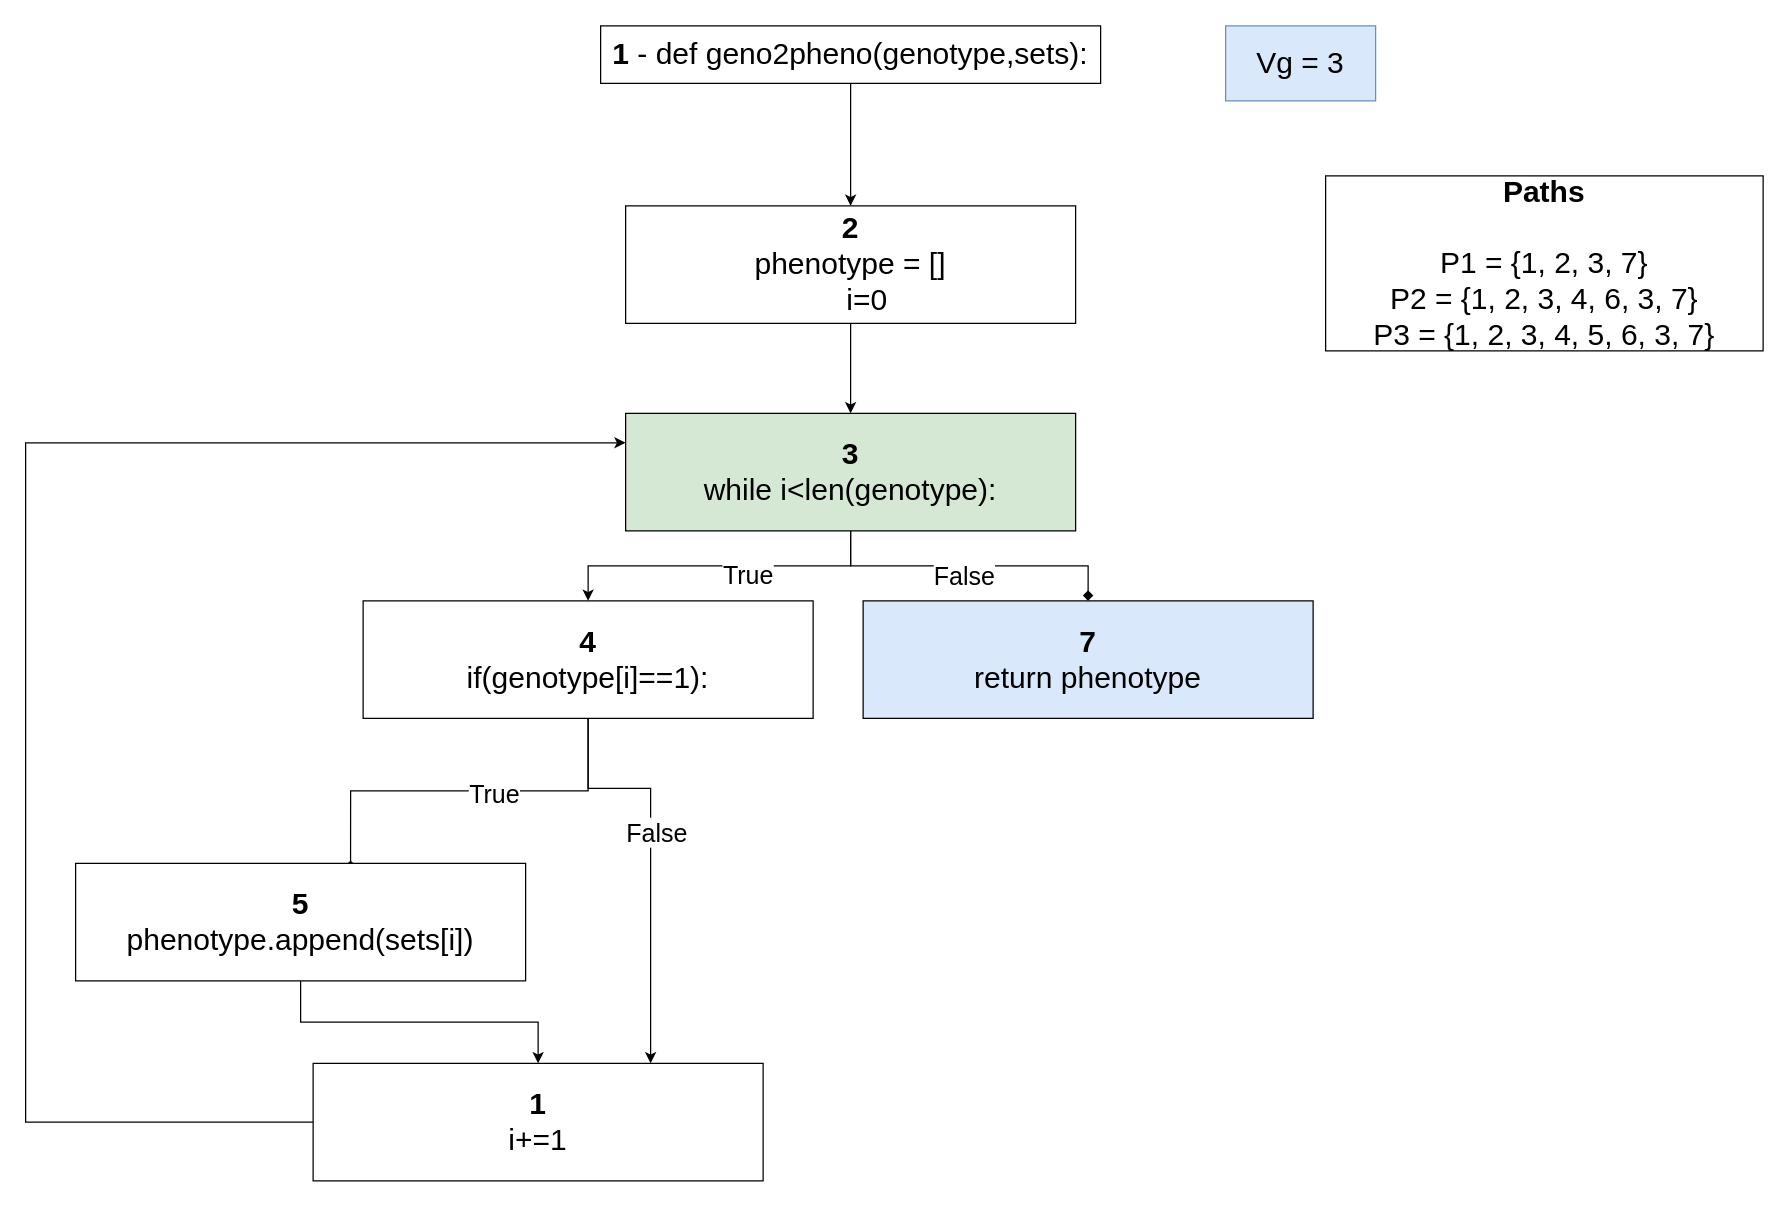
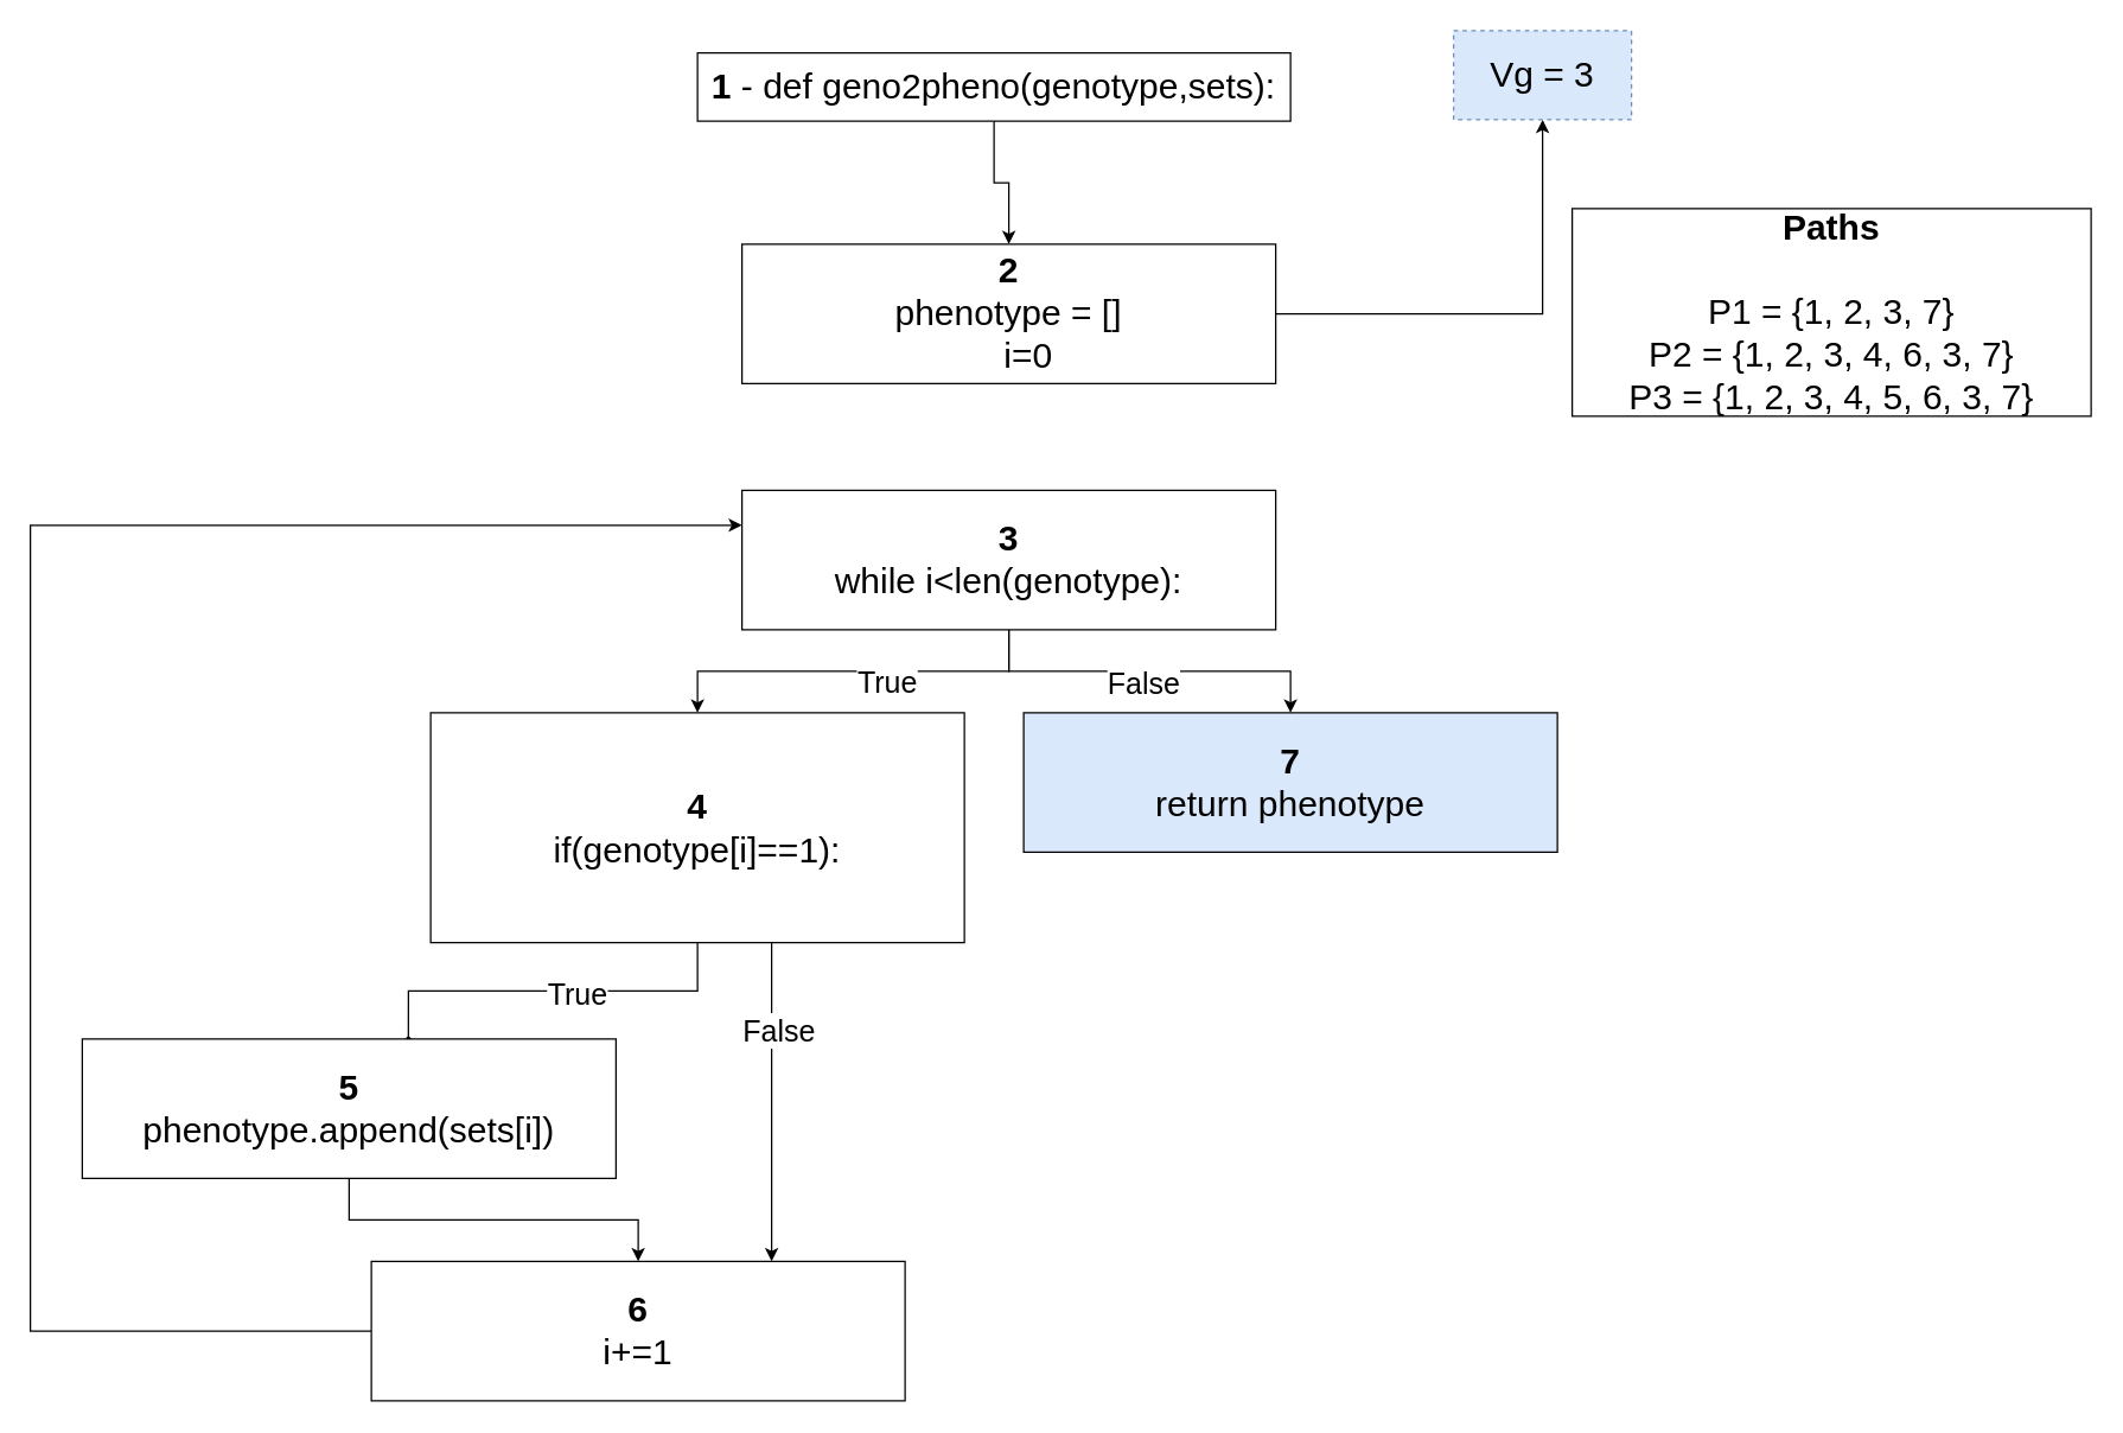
  <mxCell id="0" />
  <mxCell id="1" parent="0" />
  <mxCell id="2" style="edgeStyle=orthogonalEdgeStyle;rounded=0;orthogonalLoop=1;jettySize=auto;html=1;entryX=0.5;entryY=0;entryDx=0;entryDy=0;" parent="1" source="3" target="5" edge="1"><mxGeometry relative="1" as="geometry" /></mxCell>
- <mxCell id="3" value="&lt;div style=&quot;font-size: 24px&quot;&gt;&lt;b&gt;&lt;br&gt;&lt;/b&gt;&lt;/div&gt;&lt;div style=&quot;font-size: 24px&quot;&gt;&lt;b&gt;1&amp;nbsp;&lt;/b&gt;-&amp;nbsp;def geno2pheno(genotype,sets):&lt;/div&gt;&lt;div style=&quot;font-size: 24px&quot;&gt;&lt;br&gt;&lt;/div&gt;" style="rounded=0;whiteSpace=wrap;html=1;align=center;" parent="1" vertex="1"><mxGeometry x="480" y="20" width="400" height="46" as="geometry" /></mxCell>
- <mxCell id="4" style="edgeStyle=orthogonalEdgeStyle;rounded=0;orthogonalLoop=1;jettySize=auto;html=1;entryX=0.5;entryY=0;entryDx=0;entryDy=0;" parent="1" source="5" target="10" edge="1"><mxGeometry relative="1" as="geometry" /></mxCell>
+ <mxCell id="3" value="&lt;div style=&quot;font-size: 24px&quot;&gt;&lt;b&gt;&lt;br&gt;&lt;/b&gt;&lt;/div&gt;&lt;div style=&quot;font-size: 24px&quot;&gt;&lt;b&gt;1&amp;nbsp;&lt;/b&gt;-&amp;nbsp;def geno2pheno(genotype,sets):&lt;/div&gt;&lt;div style=&quot;font-size: 24px&quot;&gt;&lt;br&gt;&lt;/div&gt;" style="rounded=0;whiteSpace=wrap;html=1;align=center;" parent="1" vertex="1"><mxGeometry x="470" y="35" width="400" height="46" as="geometry" /></mxCell>
+ <mxCell id="4" style="edgeStyle=orthogonalEdgeStyle;rounded=0;orthogonalLoop=1;jettySize=auto;html=1;" parent="1" source="5" target="21" edge="1"><mxGeometry relative="1" as="geometry" /></mxCell>
  <mxCell id="5" value="&lt;div style=&quot;font-size: 24px&quot;&gt;&lt;b&gt;2&lt;/b&gt;&lt;/div&gt;&lt;div style=&quot;font-size: 24px&quot;&gt;&lt;div&gt;phenotype = []&lt;/div&gt;&lt;div&gt;&amp;nbsp; &amp;nbsp; i=0&lt;/div&gt;&lt;/div&gt;" style="rounded=0;whiteSpace=wrap;html=1;align=center;" parent="1" vertex="1"><mxGeometry x="500" y="164" width="360" height="94" as="geometry" /></mxCell>
  <mxCell id="6" style="edgeStyle=orthogonalEdgeStyle;rounded=0;orthogonalLoop=1;jettySize=auto;html=1;" parent="1" source="10" target="15" edge="1"><mxGeometry relative="1" as="geometry" /></mxCell>
  <mxCell id="7" value="True" style="text;html=1;resizable=0;points=[];align=center;verticalAlign=middle;labelBackgroundColor=#ffffff;fontSize=20;" parent="6" vertex="1" connectable="0"><mxGeometry x="-0.163" y="6" relative="1" as="geometry"><mxPoint as="offset" /></mxGeometry></mxCell>
- <mxCell id="8" style="edgeStyle=orthogonalEdgeStyle;rounded=0;orthogonalLoop=1;jettySize=auto;html=1;exitX=0.5;exitY=1;exitDx=0;exitDy=0;entryX=0.5;entryY=0;entryDx=0;entryDy=0;fontSize=20;endArrow=diamond;" parent="1" source="10" target="16" edge="1"><mxGeometry relative="1" as="geometry" /></mxCell>
+ <mxCell id="8" style="edgeStyle=orthogonalEdgeStyle;rounded=0;orthogonalLoop=1;jettySize=auto;html=1;exitX=0.5;exitY=1;exitDx=0;exitDy=0;entryX=0.5;entryY=0;entryDx=0;entryDy=0;fontSize=20;" parent="1" source="10" target="16" edge="1"><mxGeometry relative="1" as="geometry" /></mxCell>
  <mxCell id="9" value="False" style="text;html=1;resizable=0;points=[];align=center;verticalAlign=middle;labelBackgroundColor=#ffffff;fontSize=20;" parent="8" vertex="1" connectable="0"><mxGeometry x="0.279" y="1" relative="1" as="geometry"><mxPoint x="-38.5" y="8.5" as="offset" /></mxGeometry></mxCell>
- <mxCell id="10" value="&lt;div style=&quot;font-size: 24px&quot;&gt;&lt;b&gt;3&lt;/b&gt;&lt;/div&gt;&lt;div style=&quot;font-size: 24px&quot;&gt;&lt;div&gt;while i&amp;lt;len(genotype):&lt;/div&gt;&lt;/div&gt;" style="rounded=0;whiteSpace=wrap;html=1;align=center;fillColor=#d5e8d4;" parent="1" vertex="1"><mxGeometry x="500" y="330" width="360" height="94" as="geometry" /></mxCell>
+ <mxCell id="10" value="&lt;div style=&quot;font-size: 24px&quot;&gt;&lt;b&gt;3&lt;/b&gt;&lt;/div&gt;&lt;div style=&quot;font-size: 24px&quot;&gt;&lt;div&gt;while i&amp;lt;len(genotype):&lt;/div&gt;&lt;/div&gt;" style="rounded=0;whiteSpace=wrap;html=1;align=center;" parent="1" vertex="1"><mxGeometry x="500" y="330" width="360" height="94" as="geometry" /></mxCell>
  <mxCell id="11" style="edgeStyle=orthogonalEdgeStyle;rounded=0;orthogonalLoop=1;jettySize=auto;html=1;entryX=0.611;entryY=0.064;entryDx=0;entryDy=0;entryPerimeter=0;fontSize=20;endArrow=diamond;" parent="1" source="15" target="18" edge="1"><mxGeometry relative="1" as="geometry" /></mxCell>
  <mxCell id="12" value="True" style="text;html=1;resizable=0;points=[];align=center;verticalAlign=middle;labelBackgroundColor=#ffffff;fontSize=20;" parent="11" vertex="1" connectable="0"><mxGeometry x="-0.141" y="1" relative="1" as="geometry"><mxPoint as="offset" /></mxGeometry></mxCell>
  <mxCell id="13" style="edgeStyle=orthogonalEdgeStyle;rounded=0;orthogonalLoop=1;jettySize=auto;html=1;exitX=0.5;exitY=1;exitDx=0;exitDy=0;fontSize=20;entryX=0.75;entryY=0;entryDx=0;entryDy=0;" parent="1" source="15" target="20" edge="1"><mxGeometry relative="1" as="geometry"><Array as="points"><mxPoint x="470" y="630" /><mxPoint x="520" y="630" /></Array></mxGeometry></mxCell>
  <mxCell id="14" value="False" style="text;html=1;resizable=0;points=[];align=center;verticalAlign=middle;labelBackgroundColor=#ffffff;fontSize=20;" parent="13" vertex="1" connectable="0"><mxGeometry x="-0.141" y="4" relative="1" as="geometry"><mxPoint as="offset" /></mxGeometry></mxCell>
- <mxCell id="15" value="&lt;div style=&quot;font-size: 24px&quot;&gt;&lt;b&gt;4&lt;/b&gt;&lt;/div&gt;&lt;div&gt;&lt;span style=&quot;font-size: 24px&quot;&gt;if(genotype[i]==1):&lt;/span&gt;&lt;br&gt;&lt;/div&gt;" style="rounded=0;whiteSpace=wrap;html=1;align=center;" parent="1" vertex="1"><mxGeometry x="290" y="480" width="360" height="94" as="geometry" /></mxCell>
+ <mxCell id="15" value="&lt;div style=&quot;font-size: 24px&quot;&gt;&lt;b&gt;4&lt;/b&gt;&lt;/div&gt;&lt;div&gt;&lt;span style=&quot;font-size: 24px&quot;&gt;if(genotype[i]==1):&lt;/span&gt;&lt;br&gt;&lt;/div&gt;" style="rounded=0;whiteSpace=wrap;html=1;align=center;" parent="1" vertex="1"><mxGeometry x="290" y="480" width="360" height="155" as="geometry" /></mxCell>
  <mxCell id="16" value="&lt;div style=&quot;font-size: 24px&quot;&gt;&lt;b&gt;7&lt;/b&gt;&lt;/div&gt;&lt;div style=&quot;font-size: 24px&quot;&gt;&lt;div&gt;return phenotype&lt;/div&gt;&lt;/div&gt;" style="rounded=0;whiteSpace=wrap;html=1;align=center;fillColor=#dae8fc;" parent="1" vertex="1"><mxGeometry x="690" y="480" width="360" height="94" as="geometry" /></mxCell>
  <mxCell id="17" style="edgeStyle=orthogonalEdgeStyle;rounded=0;orthogonalLoop=1;jettySize=auto;html=1;entryX=0.5;entryY=0;entryDx=0;entryDy=0;fontSize=20;" parent="1" source="18" target="20" edge="1"><mxGeometry relative="1" as="geometry" /></mxCell>
- <mxCell id="18" value="&lt;div style=&quot;font-size: 24px&quot;&gt;&lt;b&gt;5&lt;/b&gt;&lt;/div&gt;&lt;div&gt;&lt;span style=&quot;font-size: 24px&quot;&gt;phenotype.append(sets[i])&lt;/span&gt;&lt;br&gt;&lt;/div&gt;" style="rounded=0;whiteSpace=wrap;html=1;align=center;" parent="1" vertex="1"><mxGeometry x="60" y="690" width="360" height="94" as="geometry" /></mxCell>
+ <mxCell id="18" value="&lt;div style=&quot;font-size: 24px&quot;&gt;&lt;b&gt;5&lt;/b&gt;&lt;/div&gt;&lt;div&gt;&lt;span style=&quot;font-size: 24px&quot;&gt;phenotype.append(sets[i])&lt;/span&gt;&lt;br&gt;&lt;/div&gt;" style="rounded=0;whiteSpace=wrap;html=1;align=center;" parent="1" vertex="1"><mxGeometry x="55" y="700" width="360" height="94" as="geometry" /></mxCell>
  <mxCell id="19" style="edgeStyle=orthogonalEdgeStyle;rounded=0;orthogonalLoop=1;jettySize=auto;html=1;exitX=0;exitY=0.5;exitDx=0;exitDy=0;entryX=0;entryY=0.25;entryDx=0;entryDy=0;fontSize=20;" parent="1" source="20" target="10" edge="1"><mxGeometry relative="1" as="geometry"><Array as="points"><mxPoint x="20" y="897" /><mxPoint x="20" y="354" /></Array></mxGeometry></mxCell>
- <mxCell id="20" value="&lt;div style=&quot;font-size: 24px&quot;&gt;&lt;b&gt;1&lt;/b&gt;&lt;/div&gt;&lt;div&gt;&lt;span style=&quot;font-size: 24px&quot;&gt;i+=1&lt;/span&gt;&lt;br&gt;&lt;/div&gt;" style="rounded=0;whiteSpace=wrap;html=1;align=center;" parent="1" vertex="1"><mxGeometry x="250" y="850" width="360" height="94" as="geometry" /></mxCell>
- <mxCell id="21" value="&lt;p style=&quot;margin-top: 0pt ; margin-bottom: 0pt ; margin-left: 0in ; text-align: left ; direction: ltr ; unicode-bidi: embed ; word-break: normal&quot;&gt;&lt;span style=&quot;font-size: 24px ; text-align: center&quot;&gt;Vg = 3&lt;/span&gt;&lt;br&gt;&lt;/p&gt;" style="rounded=0;whiteSpace=wrap;html=1;fillColor=#dae8fc;strokeColor=#6c8ebf;" parent="1" vertex="1"><mxGeometry x="980" y="20" width="120" height="60" as="geometry" /></mxCell>
+ <mxCell id="20" value="&lt;div style=&quot;font-size: 24px&quot;&gt;&lt;b&gt;6&lt;/b&gt;&lt;/div&gt;&lt;div&gt;&lt;span style=&quot;font-size: 24px&quot;&gt;i+=1&lt;/span&gt;&lt;br&gt;&lt;/div&gt;" style="rounded=0;whiteSpace=wrap;html=1;align=center;" parent="1" vertex="1"><mxGeometry x="250" y="850" width="360" height="94" as="geometry" /></mxCell>
+ <mxCell id="21" value="&lt;p style=&quot;margin-top: 0pt ; margin-bottom: 0pt ; margin-left: 0in ; text-align: left ; direction: ltr ; unicode-bidi: embed ; word-break: normal&quot;&gt;&lt;span style=&quot;font-size: 24px ; text-align: center&quot;&gt;Vg = 3&lt;/span&gt;&lt;br&gt;&lt;/p&gt;" style="rounded=0;whiteSpace=wrap;html=1;fillColor=#dae8fc;strokeColor=#6c8ebf;dashed=1;" parent="1" vertex="1"><mxGeometry x="980" y="20" width="120" height="60" as="geometry" /></mxCell>
  <mxCell id="22" value="&lt;div style=&quot;font-size: 24px&quot;&gt;&lt;div&gt;&lt;b&gt;Paths&lt;/b&gt;&lt;/div&gt;&lt;div&gt;&lt;b&gt;&lt;br&gt;&lt;/b&gt;&lt;/div&gt;&lt;div&gt;P1 = {1, 2, 3, 7}&lt;/div&gt;&lt;div&gt;P2 = {1, 2, 3, 4, 6, 3, 7&lt;span&gt;}&lt;/span&gt;&lt;/div&gt;&lt;div&gt;P3 = {1, 2, 3, 4, 5, 6, 3, 7}&lt;span&gt;&lt;br&gt;&lt;/span&gt;&lt;/div&gt;&lt;/div&gt;" style="rounded=0;whiteSpace=wrap;html=1;align=center;" parent="1" vertex="1"><mxGeometry x="1060" y="140" width="350" height="140" as="geometry" /></mxCell>
